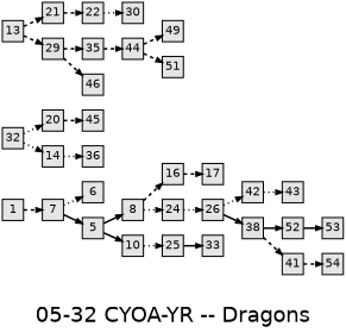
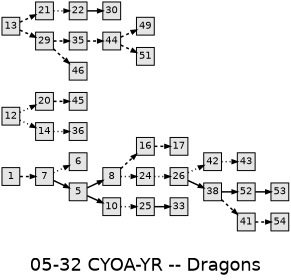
  digraph {
    fontname="DejaVu Sans"
    fontsize=36
    label="05-32 CYOA-YR -- Dragons"
    nodesep=0.35
    ordering=out
    rankdir=LR
    ranksep=0.45
    node [fillcolor=grey90 fixedsize=true fontname="DejaVu Sans" fontsize=20 labelfloat=true margin="0,0" penwidth=2 regular=true shape=rect style=filled]
    edge [fontname="DejaVu Sans" fontsize=12 labelfloat=true penwidth=3 style=dashed]
    n1 [label=7]
    1
    6
    5
    8
    10
-   12 [label=32]
+   12
    20
    14
    16
    24
    25
    17
    26
    33
    45
    36
    42
    38
    13
    21
    29
    22
    35
    46
    30
    44
    43
    52
    41
    53
    54
    49
    51
    n1 -> 6 [style=dotted]
    n1 -> 5 [style=bold]
    1 -> n1
    5 -> 8 [style=bold]
    5 -> 10 [style=bold]
    8 -> 16
    8 -> 24 [style=dotted]
    10 -> 25 [style=dotted]
    12 -> 20 [style=dotted]
    12 -> 14 [style=dotted]
    20 -> 45
    14 -> 36 [style=dotted]
    16 -> 17
    24 -> 26 [style=dotted]
    25 -> 33 [style=bold]
    26 -> 42 [style=dotted]
    26 -> 38 [style=bold]
    42 -> 43 [style=dotted]
    38 -> 52 [style=bold]
    38 -> 41
    13 -> 21
    13 -> 29
-   21 -> 22
+   21 -> 22 [style=dotted]
    29 -> 35
    29 -> 46
-   22 -> 30 [style=dotted]
+   22 -> 30 [style=bold]
    35 -> 44
    44 -> 49
    44 -> 51
    52 -> 53 [style=bold]
    41 -> 54
  }
